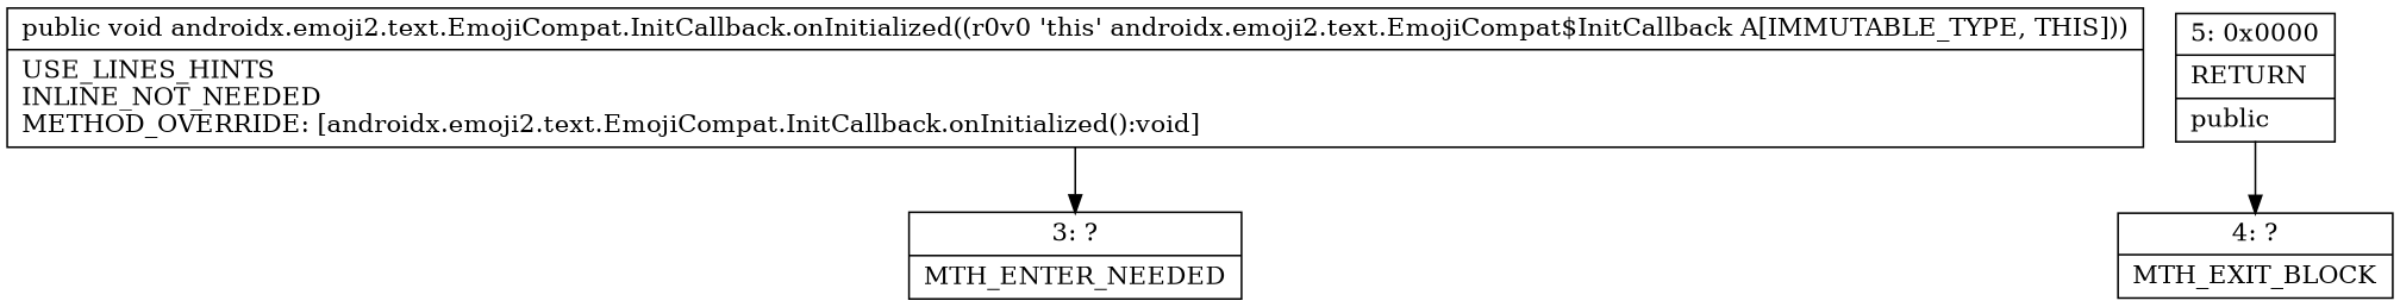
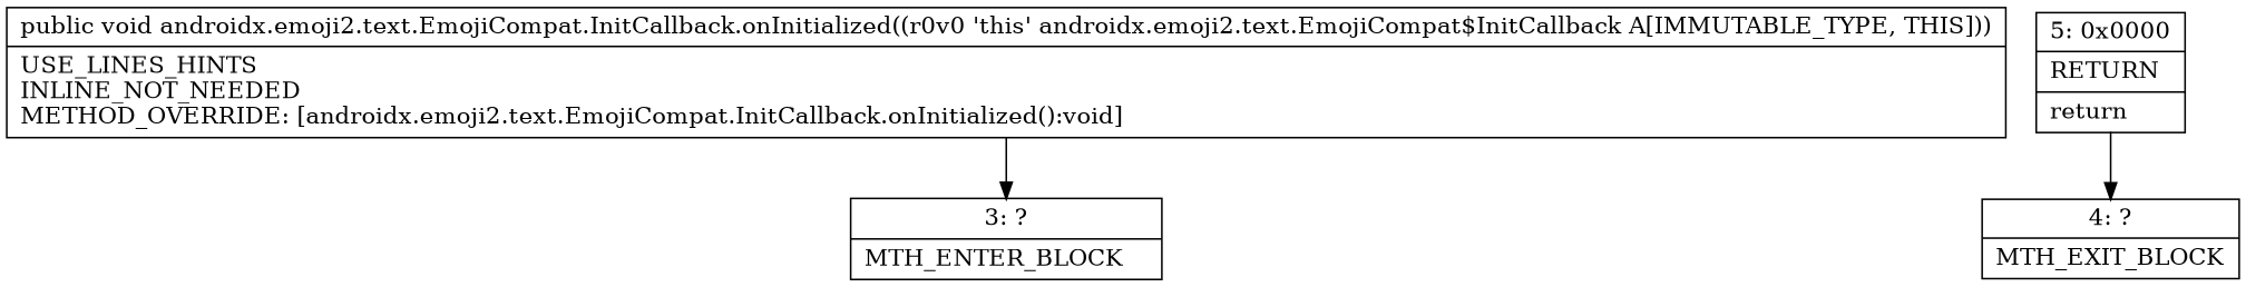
  digraph {
    node [shape=record]
-   n1 [label="{3\:\ ?|MTH_ENTER_NEEDED\l}"]
-   n2 [label="{5\:\ 0x0000|RETURN\l|public\l}"]
+   n1 [label="{3\:\ ?|MTH_ENTER_BLOCK\l}"]
+   n2 [label="{5\:\ 0x0000|RETURN\l|return\l}"]
    n3 [label="{4\:\ ?|MTH_EXIT_BLOCK\l}"]
    n4 [label="{public void androidx.emoji2.text.EmojiCompat.InitCallback.onInitialized((r0v0 'this' androidx.emoji2.text.EmojiCompat$InitCallback A[IMMUTABLE_TYPE, THIS]))  | USE_LINES_HINTS\lINLINE_NOT_NEEDED\lMETHOD_OVERRIDE: [androidx.emoji2.text.EmojiCompat.InitCallback.onInitialized():void]\l}"]
    n2 -> n3
    n4 -> n1
  }
